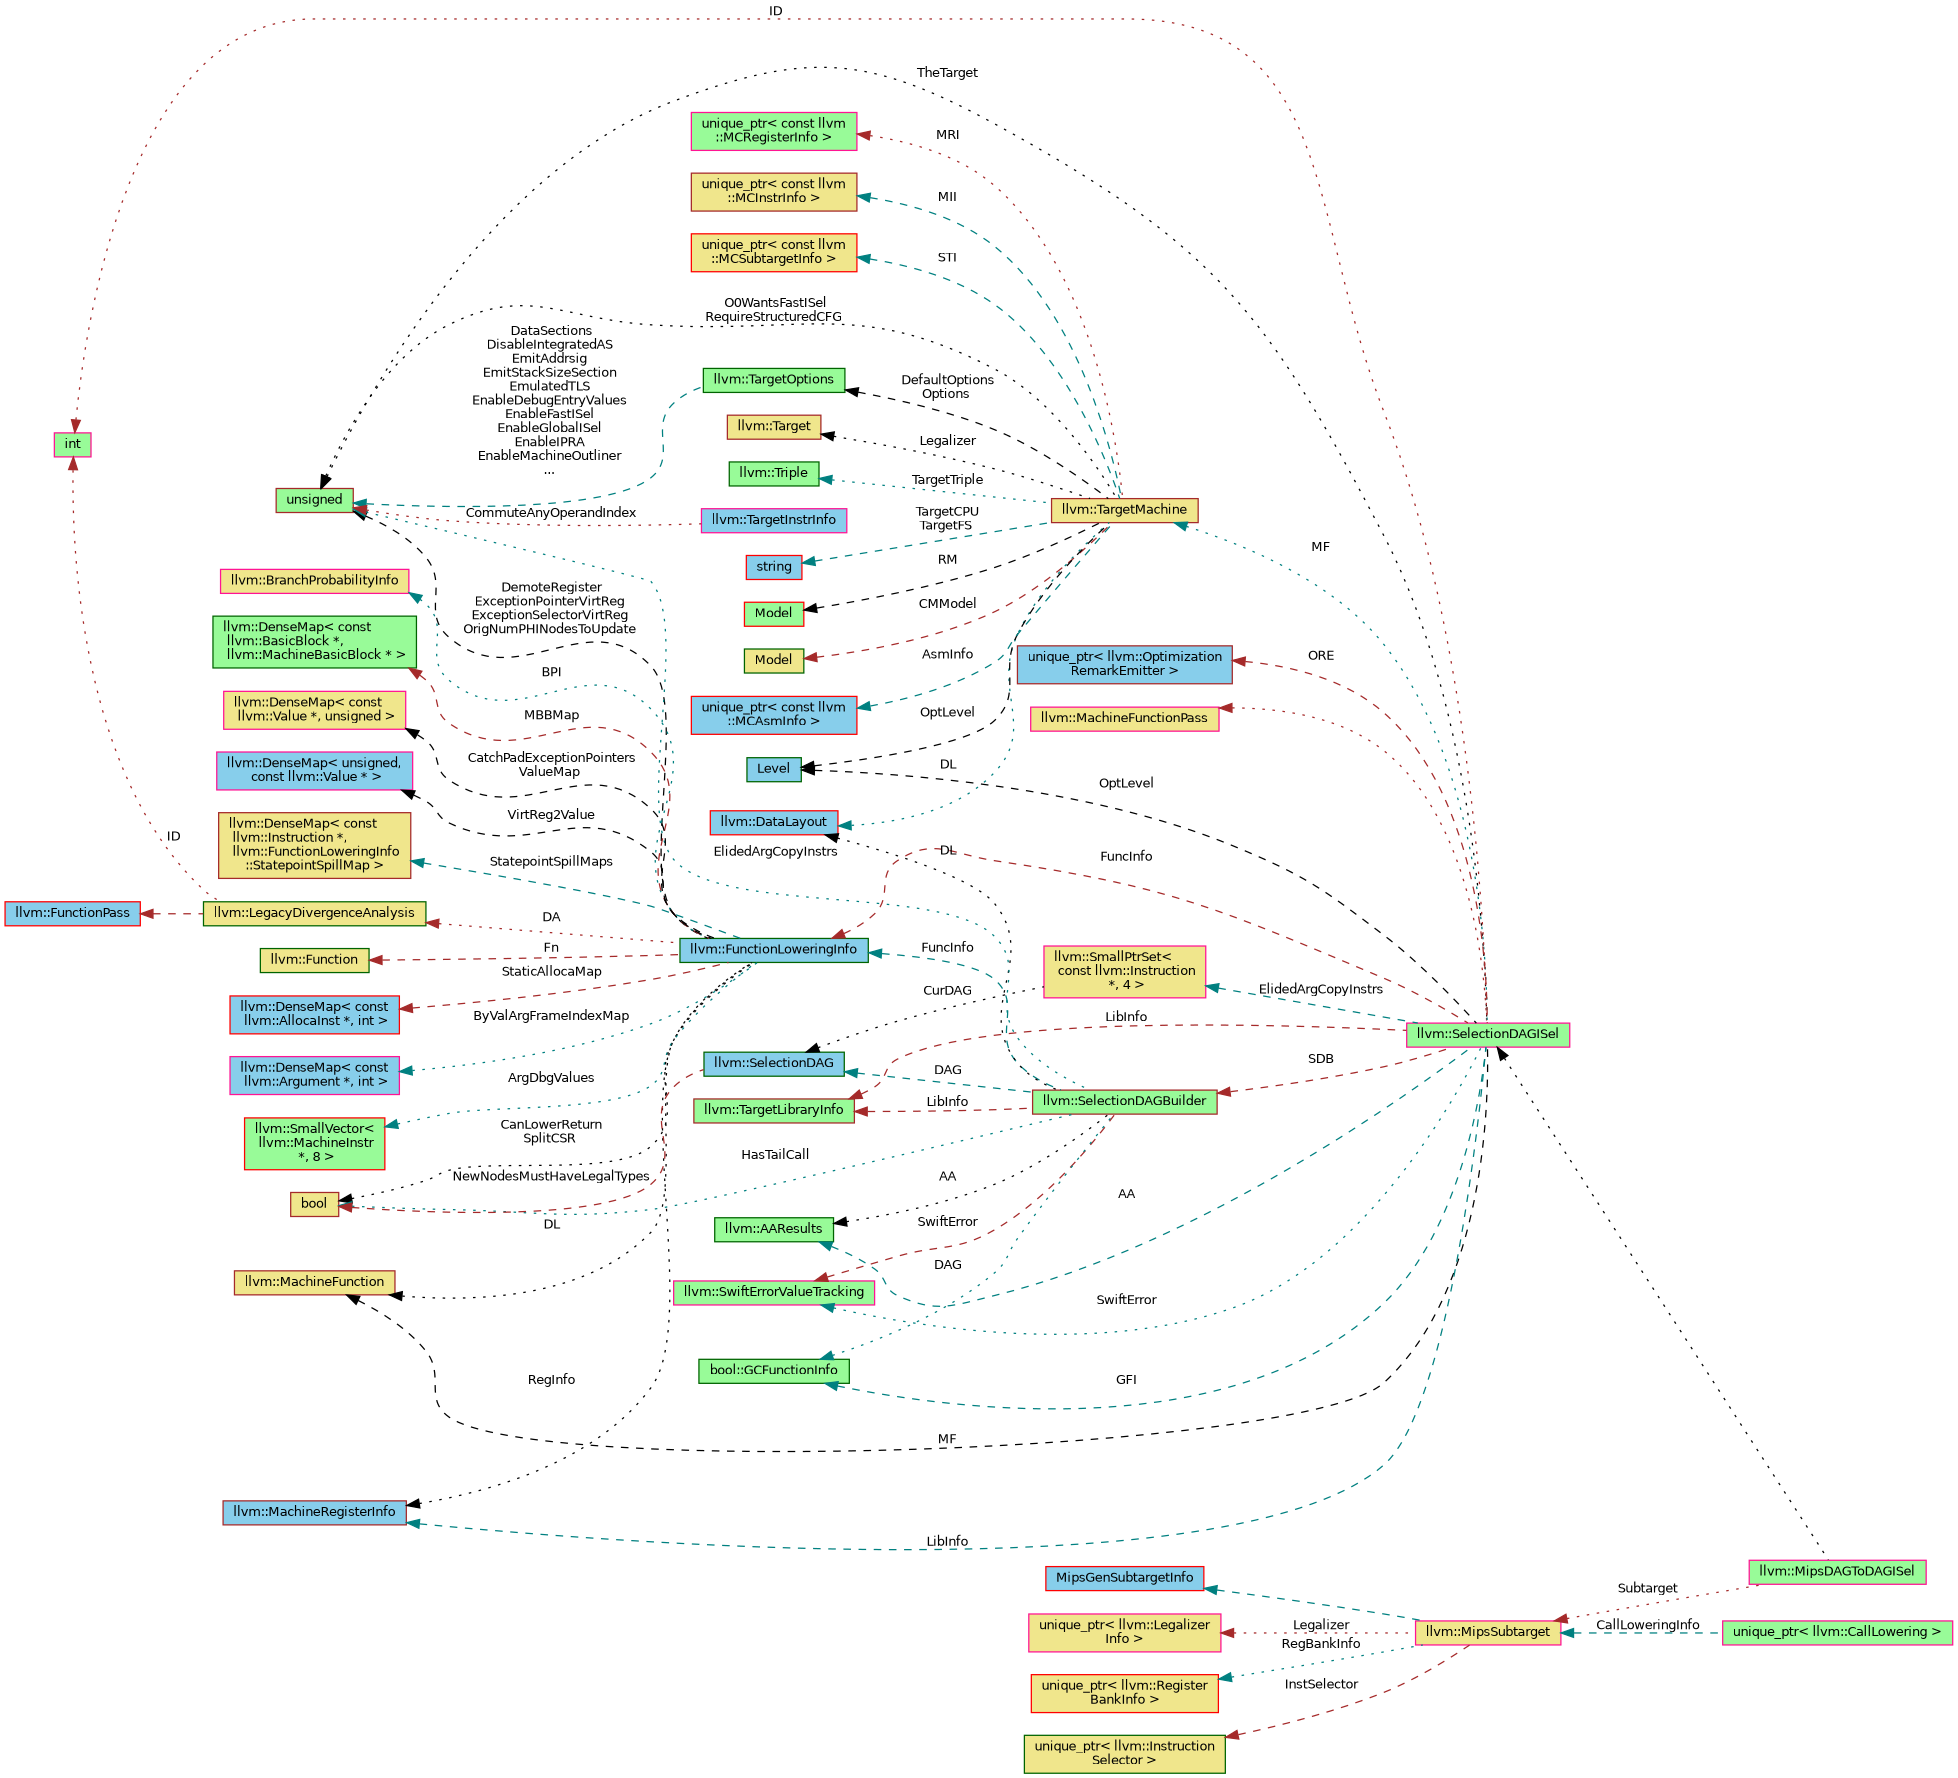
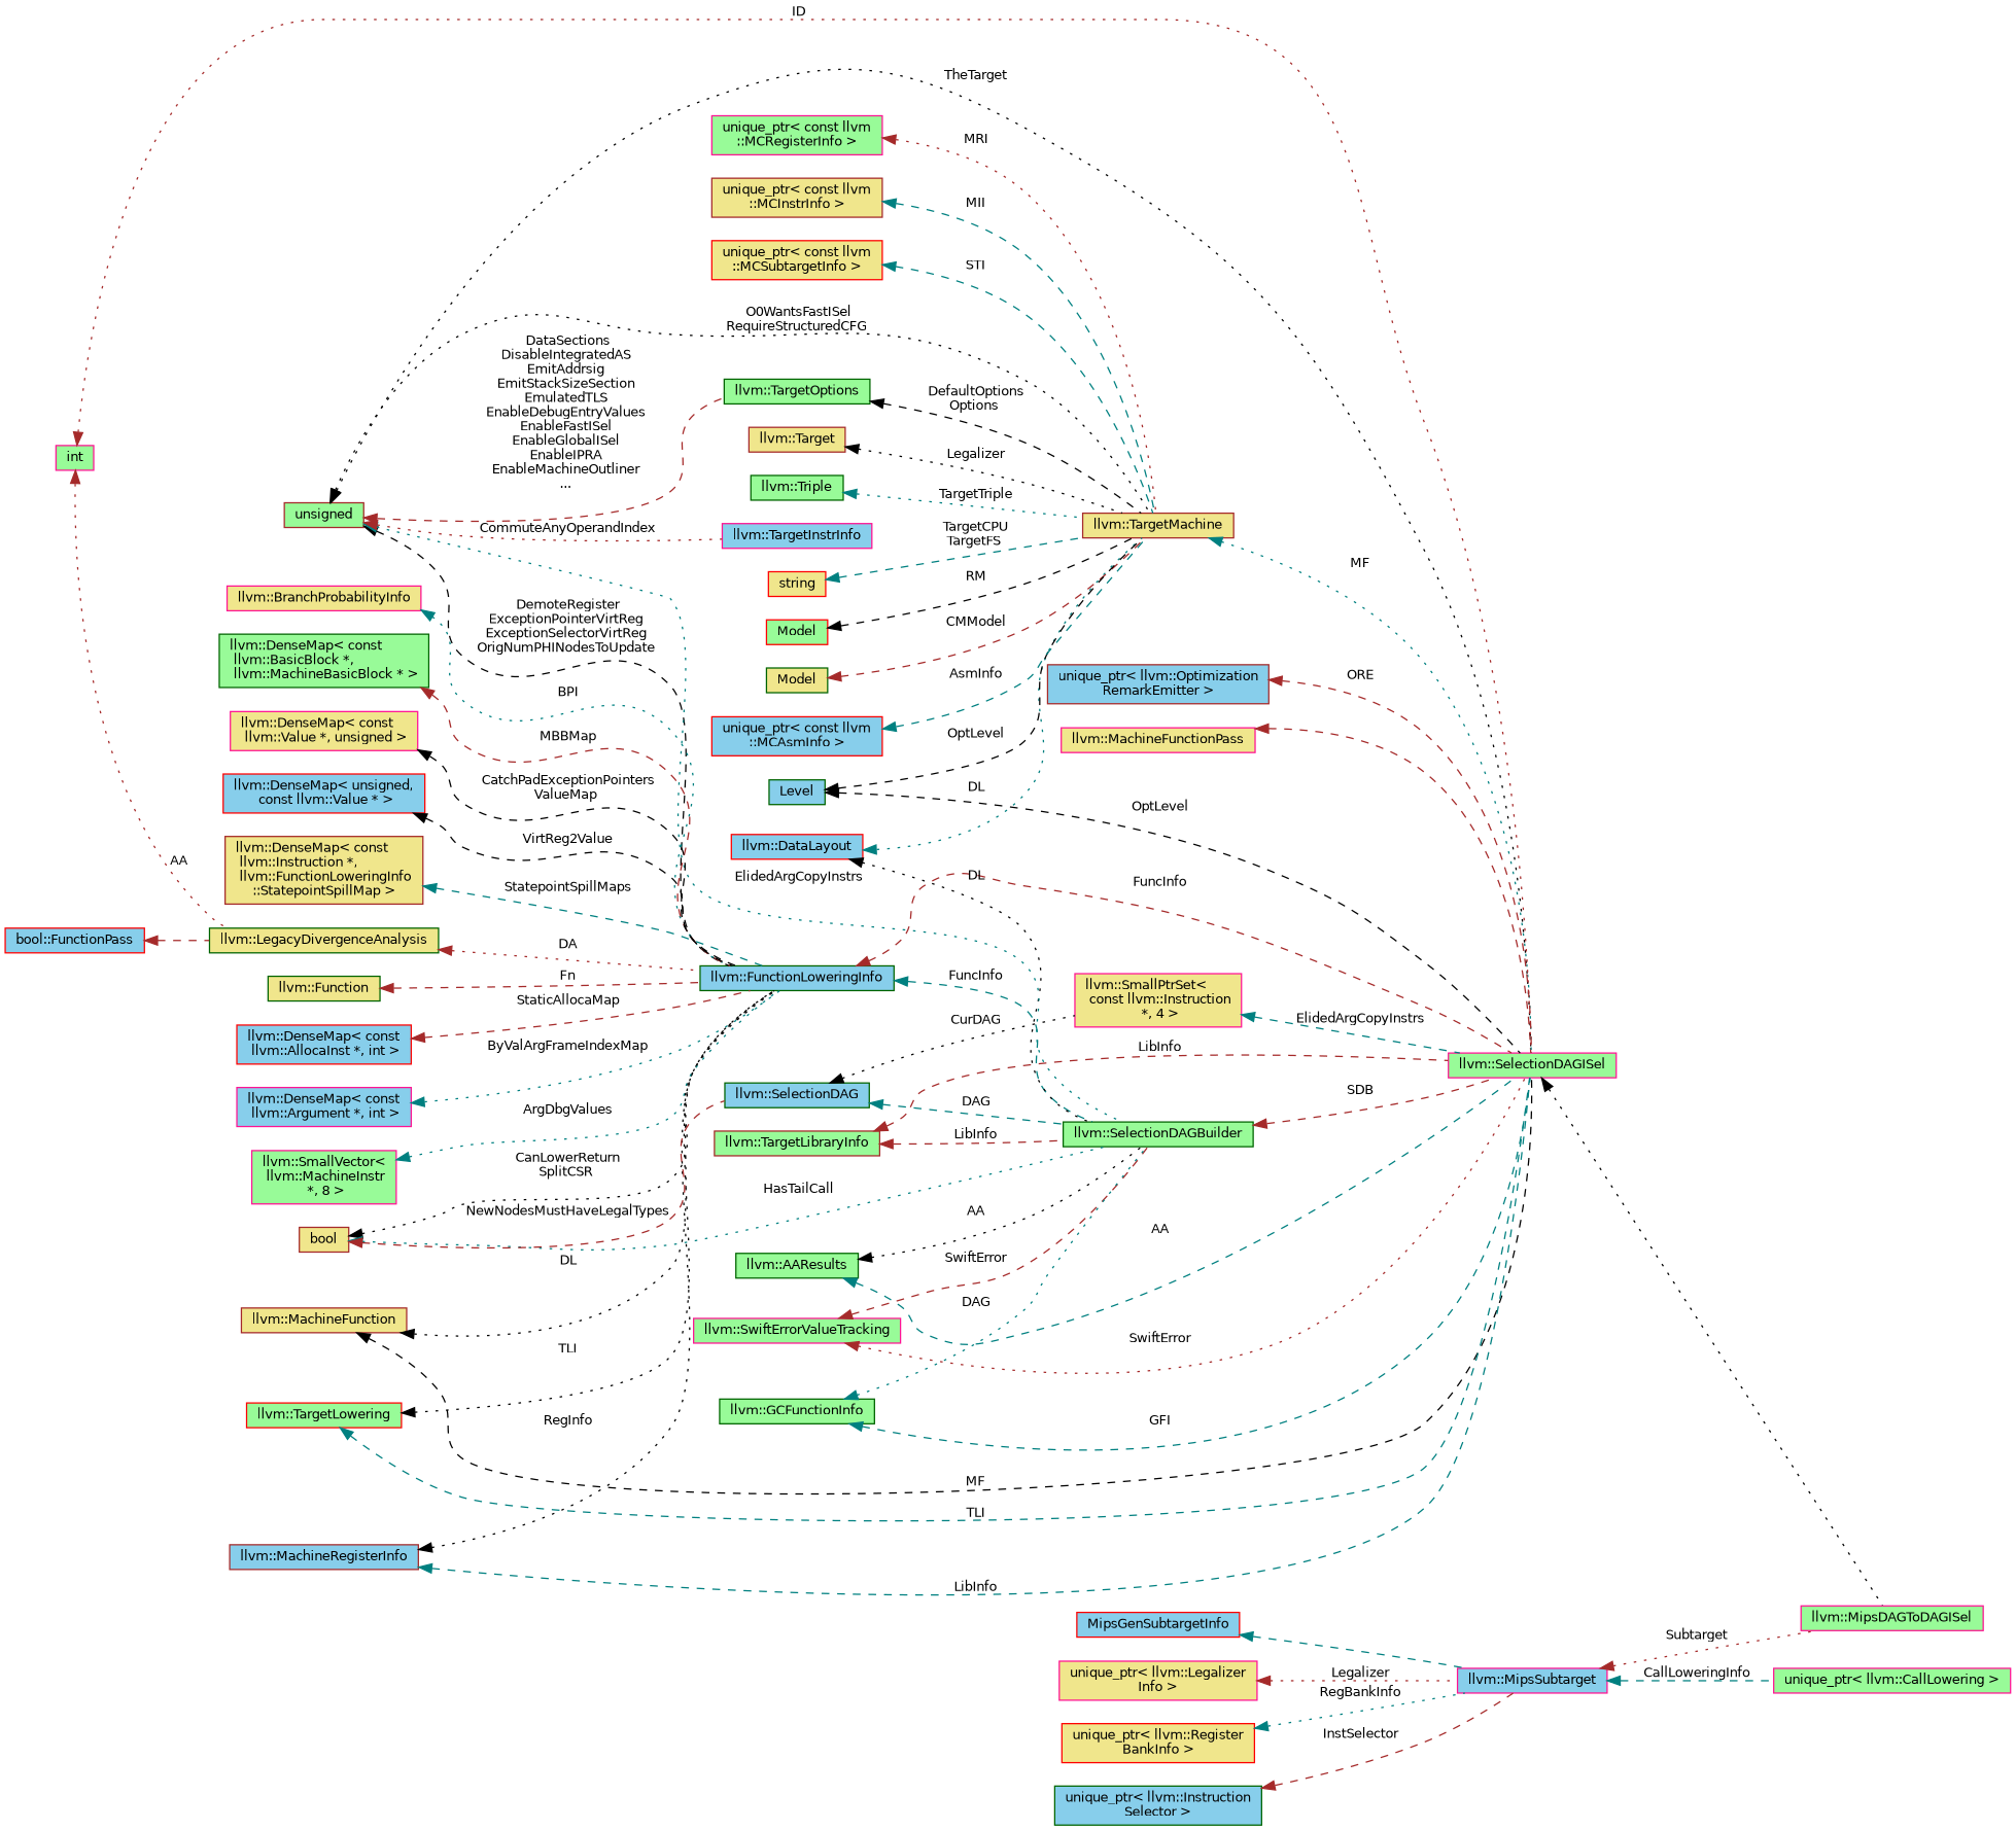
  digraph {
    rankdir=LR
    node [color=deeppink fillcolor=khaki fontname=Helvetica fontsize=10 shape=box style=filled]
    edge [color=teal dir=back fontname=Helvetica fontsize=10 labelfontname=Helvetica labelfontsize=10 style=dashed]
    n1 [fillcolor=palegreen height=0.2 label="llvm::MipsDAGToDAGISel" width=0.4]
    n2 [fillcolor=palegreen height=0.2 label="llvm::SelectionDAGISel" width=0.4]
    n3 [height=0.2 label="llvm::MachineFunctionPass" width=0.4]
-   n4 [color=red fillcolor=skyblue height=0.2 label="llvm::FunctionPass" width=0.4]
+   n4 [color=red fillcolor=skyblue height=0.2 label="bool::FunctionPass" width=0.4]
    n5 [color=darkgreen height=0.2 label="llvm::LegacyDivergenceAnalysis" width=0.4]
    n6 [color=darkgreen fillcolor=skyblue height=0.2 label="llvm::FunctionLoweringInfo" width=0.4]
    n7 [color=brown height=0.2 label="llvm::TargetMachine" width=0.4]
    n8 [color=brown height=0.2 label="llvm::Target" width=0.4]
    n9 [color=red fillcolor=skyblue height=0.2 label="llvm::DataLayout" width=0.4]
-   n10 [color=brown fillcolor=palegreen height=0.2 label="llvm::SelectionDAGBuilder" width=0.4]
+   n10 [color=darkgreen fillcolor=palegreen height=0.2 label="llvm::SelectionDAGBuilder" width=0.4]
    n11 [color=darkgreen fillcolor=palegreen height=0.2 label="llvm::Triple" width=0.4]
-   n12 [color=red fillcolor=skyblue height=0.2 label=string width=0.4]
+   n12 [color=red height=0.2 label=string width=0.4]
    n13 [color=red fillcolor=palegreen height=0.2 label=Model width=0.4]
    n14 [color=darkgreen height=0.2 label=Model width=0.4]
    n15 [color=darkgreen fillcolor=skyblue height=0.2 label=Level width=0.4]
    n16 [color=red fillcolor=skyblue height=0.2 label="unique_ptr\< const llvm\l::MCAsmInfo \>" width=0.4]
    n17 [fillcolor=palegreen height=0.2 label="unique_ptr\< const llvm\l::MCRegisterInfo \>" width=0.4]
    n18 [color=brown height=0.2 label="unique_ptr\< const llvm\l::MCInstrInfo \>" width=0.4]
    n19 [color=red height=0.2 label="unique_ptr\< const llvm\l::MCSubtargetInfo \>" width=0.4]
    n20 [color=brown fillcolor=palegreen height=0.2 label=unsigned width=0.4]
    n21 [color=darkgreen fillcolor=palegreen height=0.2 label="llvm::TargetOptions" width=0.4]
    n22 [fillcolor=skyblue height=0.2 label="llvm::TargetInstrInfo" width=0.4]
    n23 [color=brown fillcolor=palegreen height=0.2 label="llvm::TargetLibraryInfo" width=0.4]
    n24 [color=darkgreen height=0.2 label="llvm::Function" width=0.4]
    n25 [color=brown height=0.2 label="llvm::MachineFunction" width=0.4]
+   n26 [color=red fillcolor=palegreen height=0.2 label="llvm::TargetLowering" width=0.4]
    n27 [color=brown fillcolor=skyblue height=0.2 label="llvm::MachineRegisterInfo" width=0.4]
    n28 [height=0.2 label="llvm::BranchProbabilityInfo" width=0.4]
    n29 [fillcolor=palegreen height=0.2 label=int width=0.4]
    n30 [color=brown height=0.2 label=bool width=0.4]
    n31 [color=darkgreen fillcolor=skyblue height=0.2 label="llvm::SelectionDAG" width=0.4]
    n32 [height=0.2 label="llvm::SmallPtrSet\<\l const llvm::Instruction\l *, 4 \>" width=0.4]
    n33 [color=darkgreen fillcolor=palegreen height=0.2 label="llvm::DenseMap\< const\l llvm::BasicBlock *,\l llvm::MachineBasicBlock * \>" width=0.4]
    n34 [height=0.2 label="llvm::DenseMap\< const\l llvm::Value *, unsigned \>" width=0.4]
-   n35 [fillcolor=skyblue height=0.2 label="llvm::DenseMap\< unsigned,\l const llvm::Value * \>" width=0.4]
+   n35 [color=red fillcolor=skyblue height=0.2 label="llvm::DenseMap\< unsigned,\l const llvm::Value * \>" width=0.4]
    n36 [color=brown height=0.2 label="llvm::DenseMap\< const\l llvm::Instruction *,\l llvm::FunctionLoweringInfo\l::StatepointSpillMap \>" width=0.4]
    n37 [color=red fillcolor=skyblue height=0.2 label="llvm::DenseMap\< const\l llvm::AllocaInst *, int \>" width=0.4]
    n38 [fillcolor=skyblue height=0.2 label="llvm::DenseMap\< const\l llvm::Argument *, int \>" width=0.4]
-   n39 [color=red fillcolor=palegreen height=0.2 label="llvm::SmallVector\<\l llvm::MachineInstr\l *, 8 \>" width=0.4]
+   n39 [fillcolor=palegreen height=0.2 label="llvm::SmallVector\<\l llvm::MachineInstr\l *, 8 \>" width=0.4]
    n40 [fillcolor=palegreen height=0.2 label="llvm::SwiftErrorValueTracking" width=0.4]
    n41 [color=darkgreen fillcolor=palegreen height=0.2 label="llvm::AAResults" width=0.4]
-   n42 [color=darkgreen fillcolor=palegreen height=0.2 label="bool::GCFunctionInfo" width=0.4]
+   n42 [color=darkgreen fillcolor=palegreen height=0.2 label="llvm::GCFunctionInfo" width=0.4]
    n43 [color=brown fillcolor=skyblue height=0.2 label="unique_ptr\< llvm::Optimization\lRemarkEmitter \>" width=0.4]
-   n44 [height=0.2 label="llvm::MipsSubtarget" width=0.4]
+   n44 [fillcolor=skyblue height=0.2 label="llvm::MipsSubtarget" width=0.4]
    n45 [fillcolor=palegreen height=0.2 label="unique_ptr\< llvm::CallLowering \>" width=0.4]
    n46 [color=red fillcolor=skyblue height=0.2 label=MipsGenSubtargetInfo width=0.4]
    n47 [height=0.2 label="unique_ptr\< llvm::Legalizer\lInfo \>" width=0.4]
    n48 [color=red height=0.2 label="unique_ptr\< llvm::Register\lBankInfo \>" width=0.4]
-   n49 [color=darkgreen height=0.2 label="unique_ptr\< llvm::Instruction\lSelector \>" width=0.4]
+   n49 [color=darkgreen fillcolor=skyblue height=0.2 label="unique_ptr\< llvm::Instruction\lSelector \>" width=0.4]
    n2 -> n1 [color=black style=dotted]
-   n3 -> n2 [color=brown style=dotted]
+   n3 -> n2 [color=brown]
    n4 -> n5 [color=brown]
    n5 -> n6 [color=brown label=" DA" style=dotted]
    n6 -> n2 [color=brown label=" FuncInfo"]
    n6 -> n10 [label=" FuncInfo"]
    n7 -> n2 [label=" MF" style=dotted]
    n8 -> n7 [color=black label=" Legalizer" style=dotted]
    n9 -> n7 [label=" DL" style=dotted]
    n9 -> n10 [color=black label=" DL" style=dotted]
    n10 -> n2 [color=brown label=" SDB"]
    n11 -> n7 [label=" TargetTriple" style=dotted]
    n12 -> n7 [label=" TargetCPU\nTargetFS"]
    n13 -> n7 [color=black label=" RM"]
    n14 -> n7 [color=brown label=" CMModel"]
    n15 -> n2 [color=black label=" OptLevel"]
    n15 -> n7 [color=black label=" OptLevel"]
    n16 -> n7 [label=" AsmInfo"]
    n17 -> n7 [color=brown label=" MRI" style=dotted]
    n18 -> n7 [label=" MII"]
    n19 -> n7 [label=" STI"]
    n20 -> n2 [color=black label=" TheTarget" style=dotted]
    n20 -> n6 [color=black label=" DemoteRegister\nExceptionPointerVirtReg\nExceptionSelectorVirtReg\nOrigNumPHINodesToUpdate"]
    n20 -> n7 [color=black label=" O0WantsFastISel\nRequireStructuredCFG" style=dotted]
    n20 -> n10 [label=" ElidedArgCopyInstrs" style=dotted]
-   n20 -> n21 [label=" DataSections\nDisableIntegratedAS\nEmitAddrsig\nEmitStackSizeSection\nEmulatedTLS\nEnableDebugEntryValues\nEnableFastISel\nEnableGlobalISel\nEnableIPRA\nEnableMachineOutliner\n..."]
+   n20 -> n21 [color=brown label=" DataSections\nDisableIntegratedAS\nEmitAddrsig\nEmitStackSizeSection\nEmulatedTLS\nEnableDebugEntryValues\nEnableFastISel\nEnableGlobalISel\nEnableIPRA\nEnableMachineOutliner\n..."]
    n20 -> n22 [color=brown label=" CommuteAnyOperandIndex" style=dotted]
    n21 -> n7 [color=black label=" DefaultOptions\nOptions"]
    n23 -> n2 [color=brown label=" LibInfo"]
    n23 -> n10 [color=brown label=" LibInfo"]
    n24 -> n6 [color=brown label=" Fn"]
    n25 -> n2 [color=black label=" MF"]
    n25 -> n6 [color=black label=" DL" style=dotted]
+   n26 -> n2 [label=" TLI"]
+   n26 -> n6 [color=black label=" TLI" style=dotted]
    n27 -> n2 [label=" LibInfo"]
    n27 -> n6 [color=black label=" RegInfo" style=dotted]
    n28 -> n6 [label=" BPI" style=dotted]
    n29 -> n2 [color=brown label=" ID" style=dotted]
-   n29 -> n5 [color=brown label=" ID" style=dotted]
+   n29 -> n5 [color=brown label=" AA" style=dotted]
    n30 -> n6 [color=black label=" CanLowerReturn\nSplitCSR" style=dotted]
    n30 -> n10 [label=" HasTailCall" style=dotted]
    n30 -> n31 [color=brown label=" NewNodesMustHaveLegalTypes"]
    n31 -> n10 [label=" DAG"]
    n31 -> n32 [color=black label=" CurDAG" style=dotted]
    n32 -> n2 [label=" ElidedArgCopyInstrs"]
    n33 -> n6 [color=brown label=" MBBMap"]
    n34 -> n6 [color=black label=" CatchPadExceptionPointers\nValueMap"]
    n35 -> n6 [color=black label=" VirtReg2Value"]
    n36 -> n6 [label=" StatepointSpillMaps"]
    n37 -> n6 [color=brown label=" StaticAllocaMap"]
    n38 -> n6 [label=" ByValArgFrameIndexMap" style=dotted]
    n39 -> n6 [label=" ArgDbgValues" style=dotted]
-   n40 -> n2 [label=" SwiftError" style=dotted]
+   n40 -> n2 [color=brown label=" SwiftError" style=dotted]
    n40 -> n10 [color=brown label=" SwiftError"]
    n41 -> n2 [label=" AA"]
    n41 -> n10 [color=black label=" AA" style=dotted]
    n42 -> n2 [label=" GFI"]
    n42 -> n10 [label=" DAG" style=dotted]
    n43 -> n2 [color=brown label=" ORE"]
    n44 -> n1 [color=brown label=" Subtarget" style=dotted]
    n44 -> n45 [label=" CallLoweringInfo"]
    n46 -> n44
    n47 -> n44 [color=brown label=" Legalizer" style=dotted]
    n48 -> n44 [label=" RegBankInfo" style=dotted]
    n49 -> n44 [color=brown label=" InstSelector"]
  }
